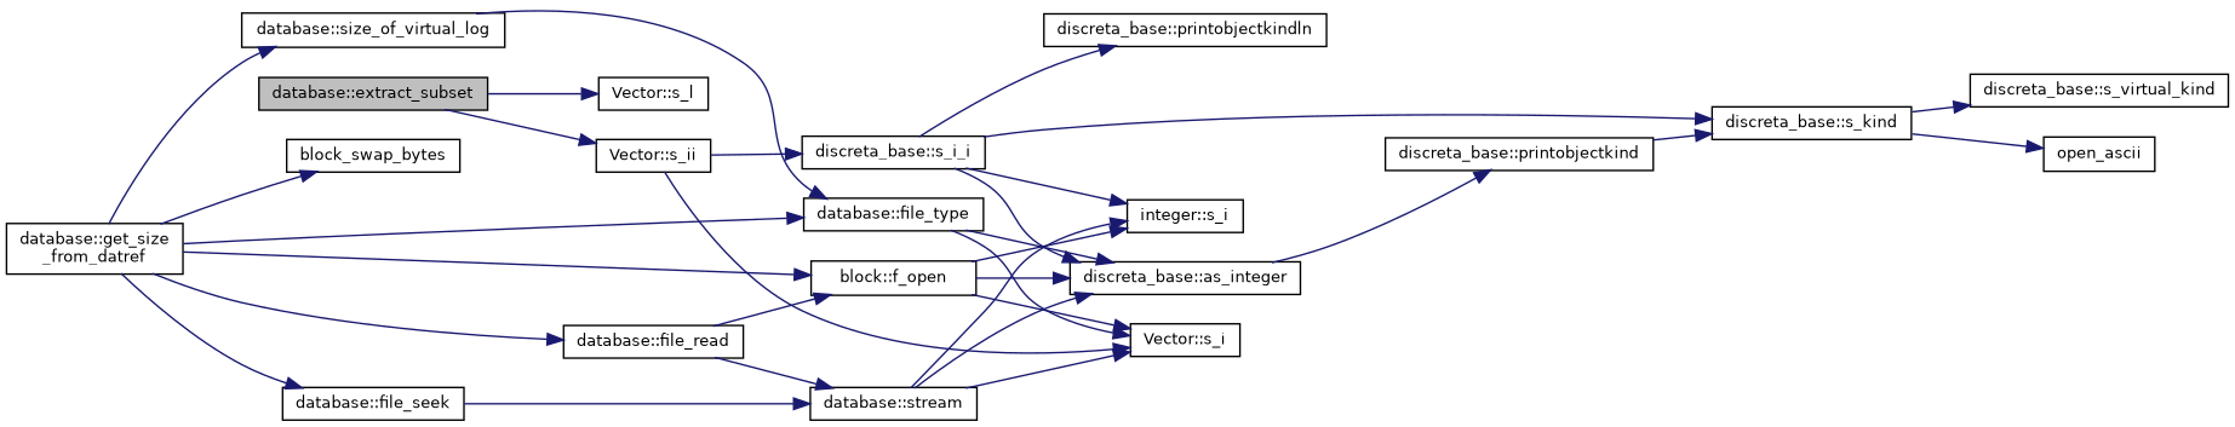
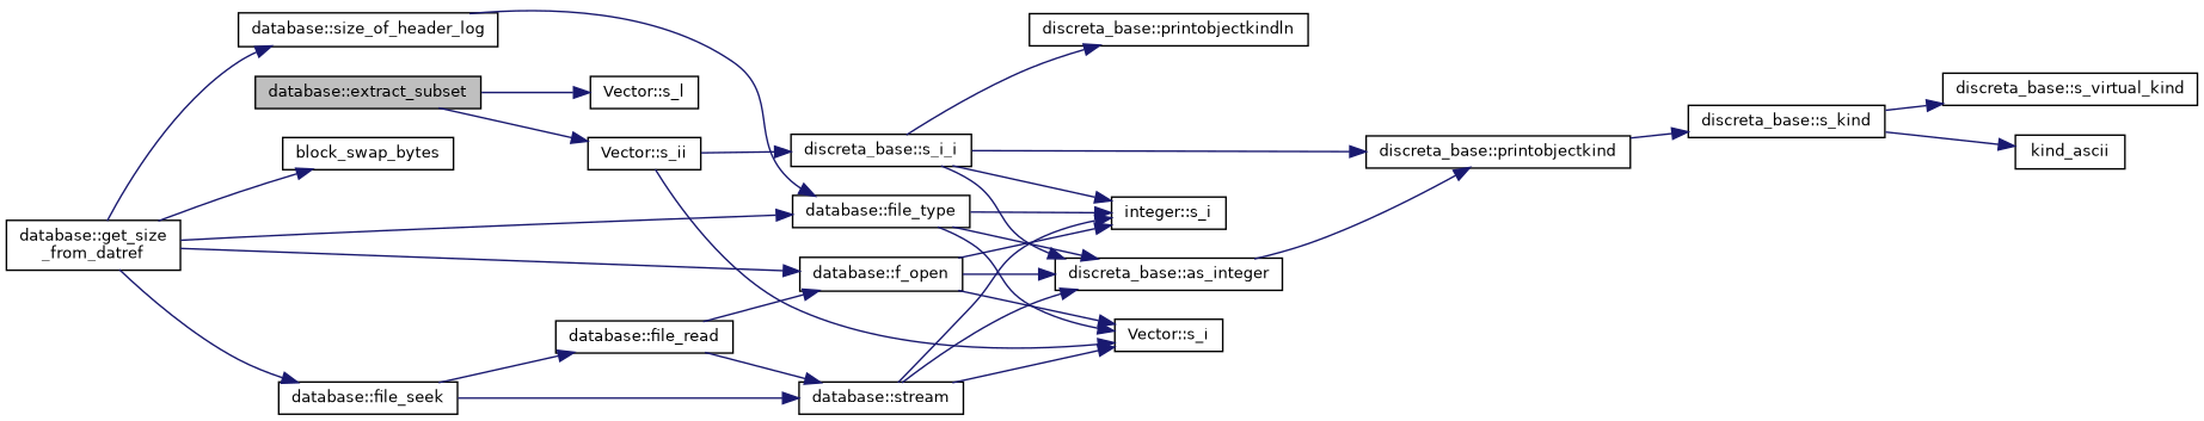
  digraph {
    rankdir=LR
    node [color=black fillcolor=white fontname=Helvetica fontsize=10 shape=record style=filled]
    edge [color=midnightblue fontname=Helvetica fontsize=10 labelfontname=Helvetica labelfontsize=10 style=solid]
    n1 [fillcolor=grey75 fontcolor=black height=0.2 label="database::extract_subset" width=0.4]
    n2 [height=0.2 label="Vector::s_l" width=0.4]
    n3 [height=0.2 label="Vector::s_ii" width=0.4]
    n4 [height=0.2 label="Vector::s_i" width=0.4]
    n5 [height=0.2 label="discreta_base::s_i_i" width=0.4]
    n6 [height=0.2 label="database::get_size\l_from_datref" width=0.4]
-   n7 [height=0.2 label="block::f_open" width=0.4]
+   n7 [height=0.2 label="database::f_open" width=0.4]
    n8 [height=0.2 label="database::file_type" width=0.4]
    n9 [height=0.2 label="database::file_seek" width=0.4]
-   n10 [height=0.2 label="database::size_of_virtual_log" width=0.4]
+   n10 [height=0.2 label="database::size_of_header_log" width=0.4]
    n11 [height=0.2 label="database::file_read" width=0.4]
    n12 [height=0.2 label=block_swap_bytes width=0.4]
    n13 [height=0.2 label="discreta_base::as_integer" width=0.4]
    n14 [height=0.2 label="integer::s_i" width=0.4]
    n15 [height=0.2 label="database::stream" width=0.4]
    n16 [height=0.2 label="discreta_base::printobjectkind" width=0.4]
    n17 [height=0.2 label="discreta_base::s_kind" width=0.4]
    n18 [height=0.2 label="discreta_base::printobjectkindln" width=0.4]
    n19 [height=0.2 label="discreta_base::s_virtual_kind" width=0.4]
-   n20 [height=0.2 label=open_ascii width=0.4]
+   n20 [height=0.2 label=kind_ascii width=0.4]
    n1 -> n2
    n1 -> n3
    n3 -> n4
    n3 -> n5
    n5 -> n13
    n5 -> n14
-   n5 -> n17
+   n5 -> n16
    n5 -> n18
    n6 -> n7
    n6 -> n8
    n6 -> n9
    n6 -> n10
-   n6 -> n11
+   n9 -> n11
    n6 -> n12
    n7 -> n4
    n7 -> n13
    n7 -> n14
    n8 -> n4
    n8 -> n13
+   n8 -> n14
    n9 -> n15
    n10 -> n8
    n11 -> n7
    n11 -> n15
    n13 -> n16
    n15 -> n4
    n15 -> n13
    n15 -> n14
    n16 -> n17
    n17 -> n19
    n17 -> n20
  }
